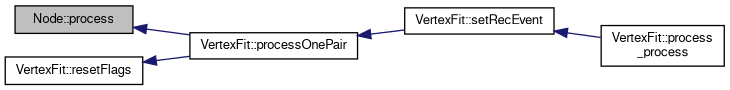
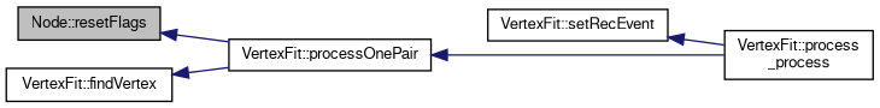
  digraph {
    rankdir=LR
    node [color=black fontname=FreeSans fontsize=10 shape=record]
    edge [color=midnightblue dir=back fontname=FreeSans fontsize=10 labelfontname=FreeSans labelfontsize=10 style=solid]
-   n1 [fillcolor=grey75 fontcolor=black height=0.2 label="Node::process" style=filled width=0.4]
+   n1 [fillcolor=grey75 fontcolor=black height=0.2 label="Node::resetFlags" style=filled width=0.4]
    n2 [height=0.2 label="VertexFit::processOnePair" width=0.4]
-   n3 [height=0.2 label="VertexFit::resetFlags" width=0.4]
+   n3 [height=0.2 label="VertexFit::findVertex" width=0.4]
    n4 [height=0.2 label="VertexFit::setRecEvent" width=0.4]
    n5 [height=0.2 label="VertexFit::process\l_process" width=0.4]
    n1 -> n2
-   n2 -> n4
+   n2 -> n5
    n3 -> n2
    n4 -> n5
  }
